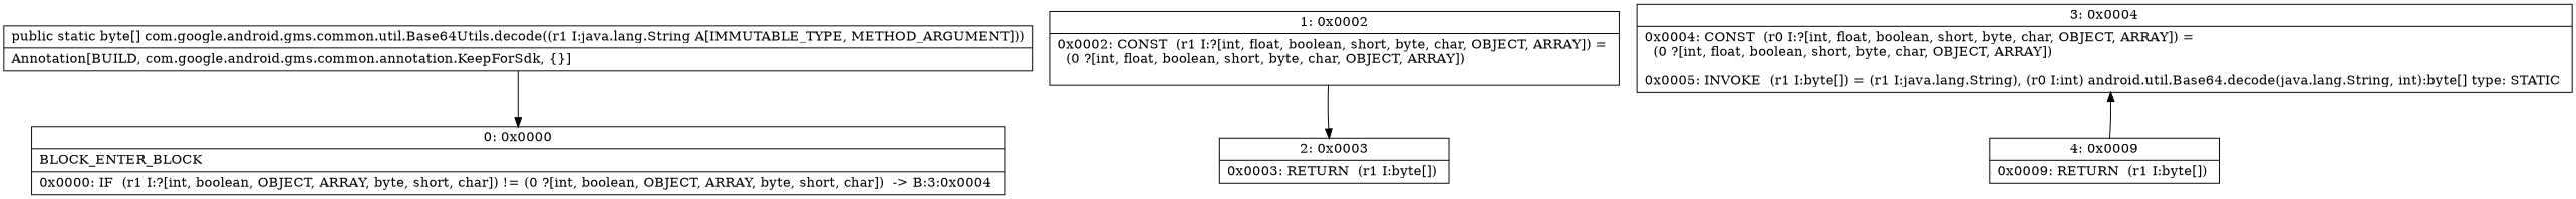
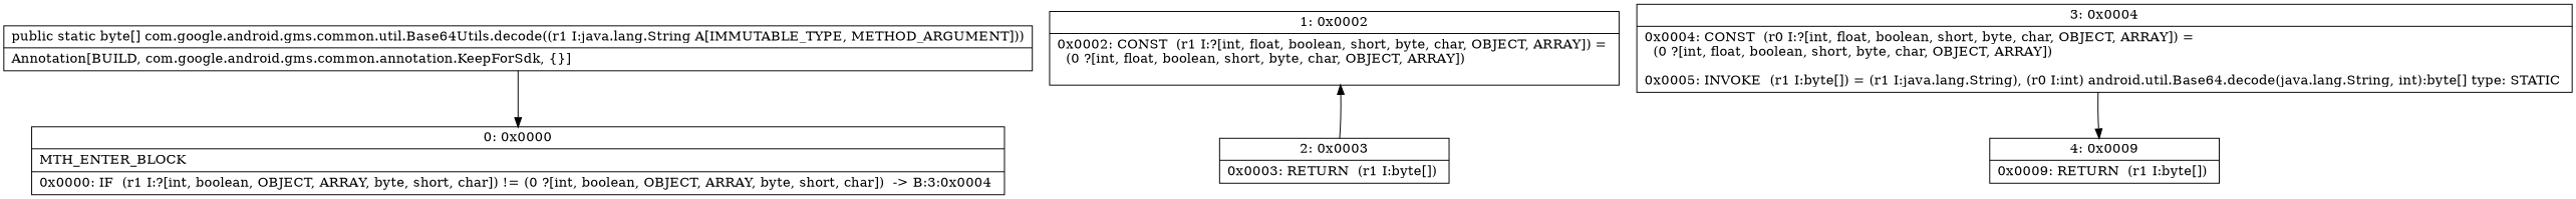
  digraph {
    node [shape=record]
-   n1 [label="{0\:\ 0x0000|BLOCK_ENTER_BLOCK\l|0x0000: IF  (r1 I:?[int, boolean, OBJECT, ARRAY, byte, short, char]) != (0 ?[int, boolean, OBJECT, ARRAY, byte, short, char])  \-\> B:3:0x0004 \l}"]
+   n1 [label="{0\:\ 0x0000|MTH_ENTER_BLOCK\l|0x0000: IF  (r1 I:?[int, boolean, OBJECT, ARRAY, byte, short, char]) != (0 ?[int, boolean, OBJECT, ARRAY, byte, short, char])  \-\> B:3:0x0004 \l}"]
    n2 [label="{1\:\ 0x0002|0x0002: CONST  (r1 I:?[int, float, boolean, short, byte, char, OBJECT, ARRAY]) = \l  (0 ?[int, float, boolean, short, byte, char, OBJECT, ARRAY])\l \l}"]
    n3 [label="{2\:\ 0x0003|0x0003: RETURN  (r1 I:byte[]) \l}"]
    n4 [label="{3\:\ 0x0004|0x0004: CONST  (r0 I:?[int, float, boolean, short, byte, char, OBJECT, ARRAY]) = \l  (0 ?[int, float, boolean, short, byte, char, OBJECT, ARRAY])\l \l0x0005: INVOKE  (r1 I:byte[]) = (r1 I:java.lang.String), (r0 I:int) android.util.Base64.decode(java.lang.String, int):byte[] type: STATIC \l}"]
    n5 [label="{4\:\ 0x0009|0x0009: RETURN  (r1 I:byte[]) \l}"]
    n6 [label="{public static byte[] com.google.android.gms.common.util.Base64Utils.decode((r1 I:java.lang.String A[IMMUTABLE_TYPE, METHOD_ARGUMENT]))  | Annotation[BUILD, com.google.android.gms.common.annotation.KeepForSdk, \{\}]\l}"]
-   n2 -> n3
-   n5 -> n4
+   n3 -> n2
+   n4 -> n5
    n6 -> n1
  }
